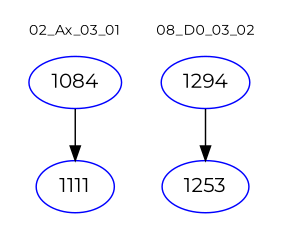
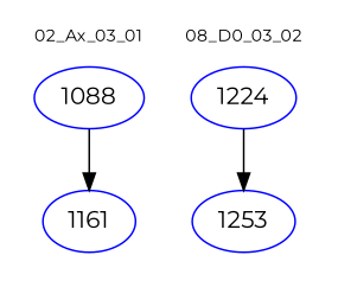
  digraph {
    fontname=Montserrat
    node [color=blue fontname=Montserrat]
    edge [color=black fontname=Montserrat]
-   n1 [label=1084]
-   n2 [label=1111]
-   n3 [label=1294]
+   n1 [label=1088]
+   n2 [label=1161]
+   n3 [label=1224]
    n4 [label=1253]
    subgraph cluster_1 {
      color=white
      fontsize=10
      label="02_Ax_03_01"
      n1
      n2
    }
    subgraph cluster_2 {
      color=white
      fontsize=10
      label="08_D0_03_02"
      n3
      n4
    }
    n1 -> n2
    n3 -> n4
  }
